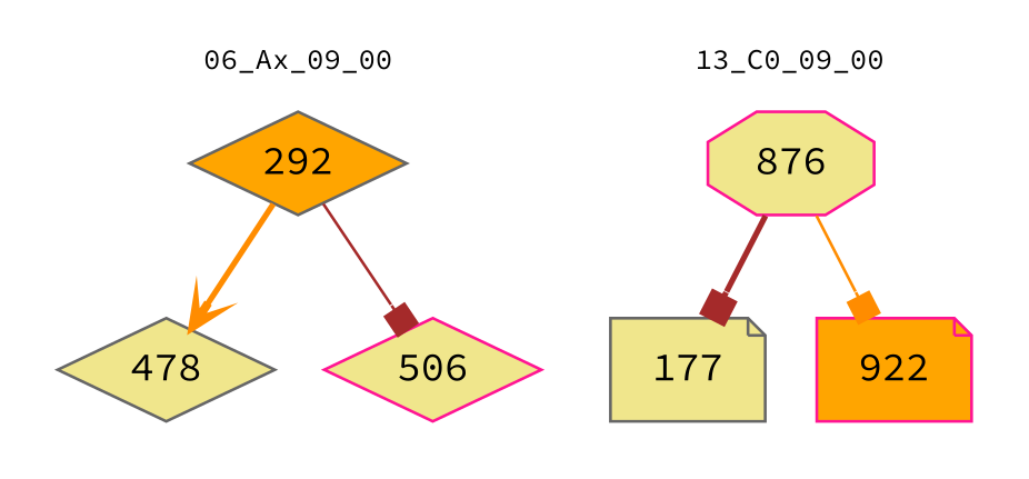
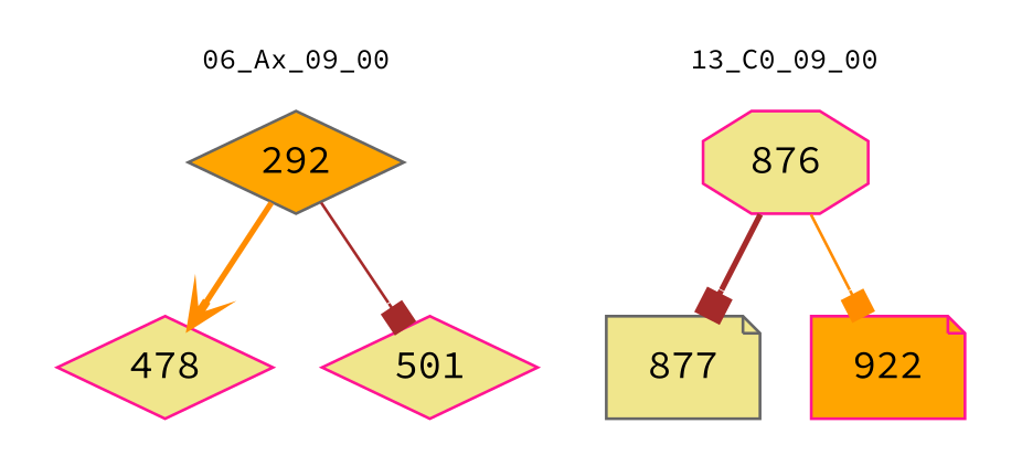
  digraph {
    fontname="Source Code Pro"
    node [color=deeppink fillcolor=khaki fontname="Source Code Pro" shape=diamond style=filled]
    edge [arrowhead=box color=darkorange fontname="Source Code Pro" style=bold]
    n1 [color=gray40 fillcolor=orange label=292]
-   n2 [color=gray40 label=478]
-   n3 [label=506]
+   n2 [label=478]
+   n3 [label=501]
    n4 [label=876 shape=octagon]
-   n5 [color=gray40 label=177 shape=note]
+   n5 [color=gray40 label=877 shape=note]
    n6 [fillcolor=orange label=922 shape=note]
    subgraph cluster_1 {
      color=white
      fontsize=10
      label="06_Ax_09_00"
      n1
      n2
      n3
    }
    subgraph cluster_2 {
      color=white
      fontsize=10
      label="13_C0_09_00"
      n4
      n5
      n6
    }
    n1 -> n2 [arrowhead=vee]
    n1 -> n3 [color=brown style=solid]
    n4 -> n5 [color=brown]
    n4 -> n6 [style=solid]
  }
